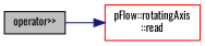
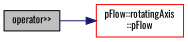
  digraph {
    rankdir=LR
    fontname=Oswald
    node [fontname=Oswald fontsize=10 shape=record style=filled]
    n1 [color=black fillcolor=grey75 fontcolor=black height=0.2 label="operator\>\>" width=0.4]
-   n2 [color=red fillcolor=white height=0.2 label="pFlow::rotatingAxis\l::read" width=0.4]
+   n2 [color=red fillcolor=white height=0.2 label="pFlow::rotatingAxis\l::pFlow" width=0.4]
    n1 -> n2 [color=midnightblue fontname=Oswald fontsize=10 labelfontname=Helvetica labelfontsize=10 style=solid]
  }
